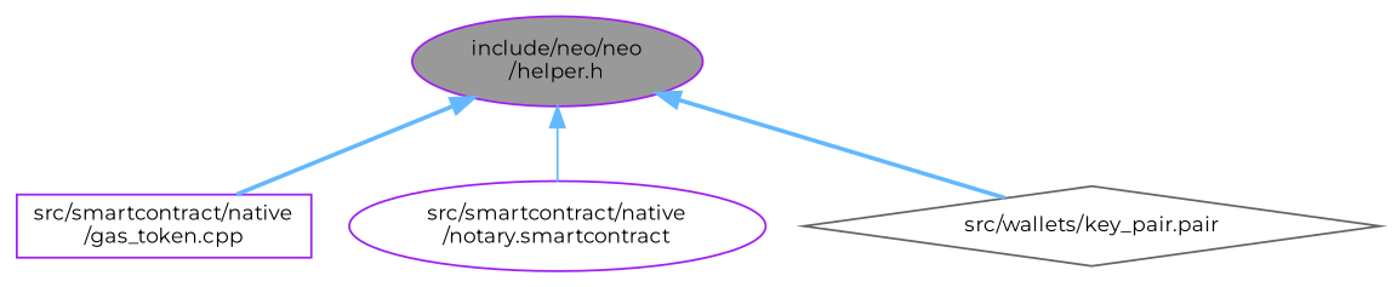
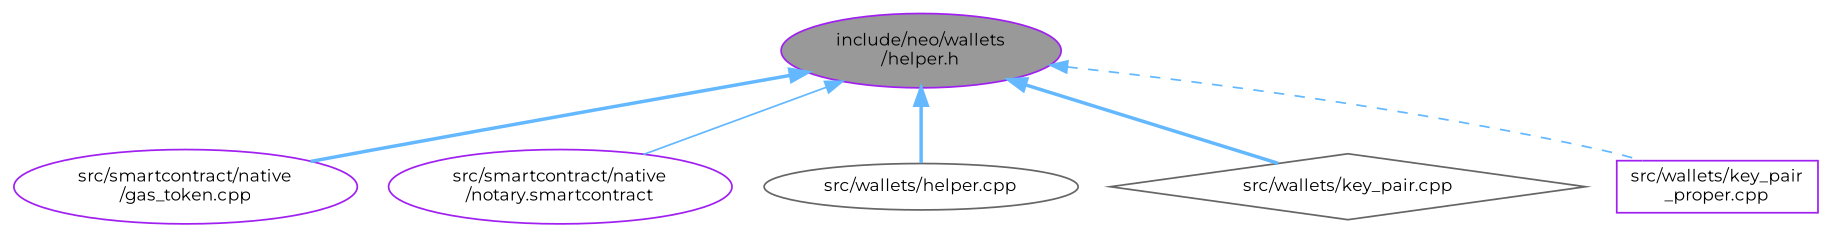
  digraph {
    fontname=Montserrat
    node [color=purple fillcolor=white fontname=Montserrat fontsize=10 shape=ellipse style=filled]
    edge [color=steelblue1 dir=back fontname=Montserrat fontsize=10 labelfontname=Helvetica labelfontsize=10 style=bold]
-   n1 [fillcolor=grey60 fontcolor=black height=0.2 label="include/neo/neo\l/helper.h" width=0.4]
-   n2 [height=0.2 label="src/smartcontract/native\l/gas_token.cpp" shape=box width=0.4]
+   n1 [fillcolor=grey60 fontcolor=black height=0.2 label="include/neo/wallets\l/helper.h" width=0.4]
+   n2 [height=0.2 label="src/smartcontract/native\l/gas_token.cpp" width=0.4]
    n3 [height=0.2 label="src/smartcontract/native\l/notary.smartcontract" width=0.4]
-   n5 [color=gray40 height=0.2 label="src/wallets/key_pair.pair" shape=diamond width=0.4]
+   n4 [color=gray40 height=0.2 label="src/wallets/helper.cpp" width=0.4]
+   n5 [color=gray40 height=0.2 label="src/wallets/key_pair.cpp" shape=diamond width=0.4]
+   n6 [height=0.2 label="src/wallets/key_pair\l_proper.cpp" shape=box width=0.4]
    n1 -> n2
    n1 -> n3 [style=solid]
+   n1 -> n4
    n1 -> n5
+   n1 -> n6 [style=dashed]
  }
